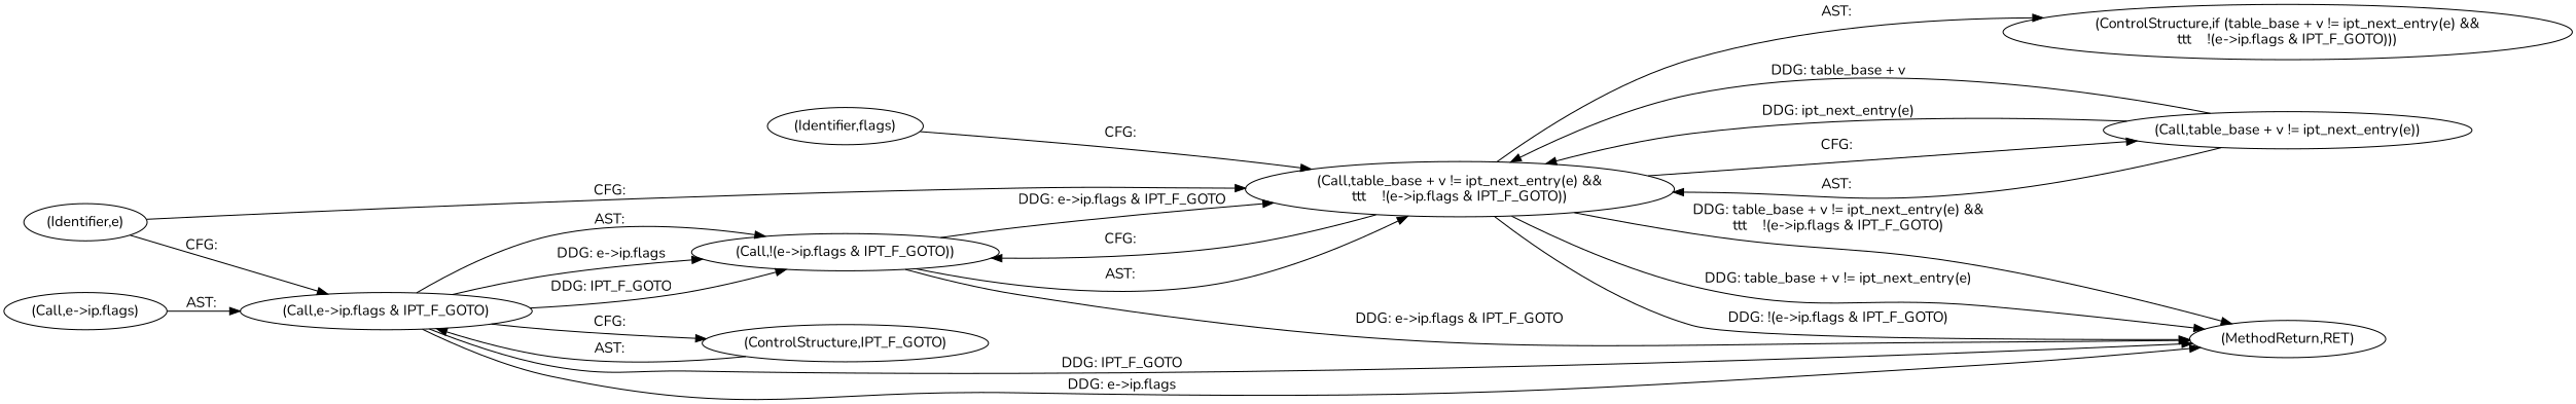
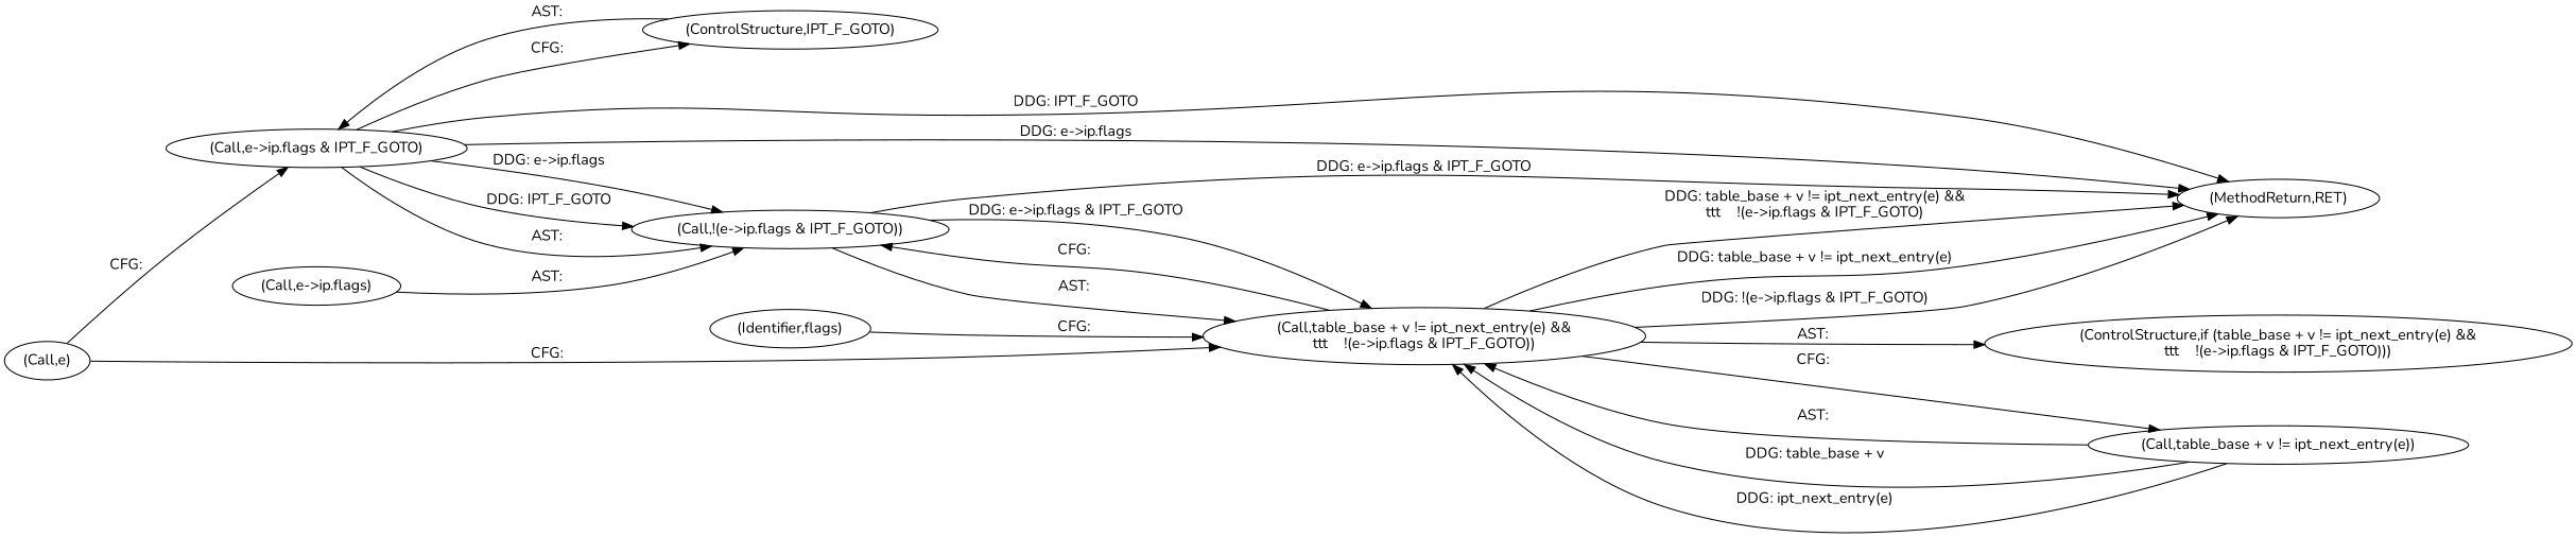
  digraph {
    fontname=Nunito
    rankdir=LR
    node [fontname=Nunito]
    edge [fontname=Nunito]
    n1 [label="(Call,e->ip.flags & IPT_F_GOTO)"]
    n2 [label="(Call,!(e->ip.flags & IPT_F_GOTO))"]
    n3 [label="(ControlStructure,IPT_F_GOTO)"]
    n4 [label="(MethodReturn,RET)"]
    n5 [label="(Call,table_base + v != ipt_next_entry(e) &&\n\t\t\t    !(e->ip.flags & IPT_F_GOTO))"]
    n6 [label="(Call,table_base + v != ipt_next_entry(e))"]
    n7 [label="(ControlStructure,if (table_base + v != ipt_next_entry(e) &&\n\t\t\t    !(e->ip.flags & IPT_F_GOTO)))"]
    n8 [label="(Identifier,flags)"]
    n9 [label="(Call,e->ip.flags)"]
-   n10 [label="(Identifier,e)"]
+   n10 [label="(Call,e)"]
    n1 -> n2 [label="AST: "]
    n1 -> n2 [label="DDG: e->ip.flags"]
    n1 -> n2 [label="DDG: IPT_F_GOTO"]
    n1 -> n3 [label="CFG: "]
    n1 -> n4 [label="DDG: IPT_F_GOTO"]
    n1 -> n4 [label="DDG: e->ip.flags"]
    n2 -> n4 [label="DDG: e->ip.flags & IPT_F_GOTO"]
    n2 -> n5 [label="AST: "]
    n2 -> n5 [label="DDG: e->ip.flags & IPT_F_GOTO"]
    n3 -> n1 [label="AST: "]
    n5 -> n2 [label="CFG: "]
    n5 -> n4 [label="DDG: table_base + v != ipt_next_entry(e) &&\n\t\t\t    !(e->ip.flags & IPT_F_GOTO)"]
    n5 -> n4 [label="DDG: table_base + v != ipt_next_entry(e)"]
    n5 -> n4 [label="DDG: !(e->ip.flags & IPT_F_GOTO)"]
    n5 -> n6 [label="CFG: "]
    n5 -> n7 [label="AST: "]
    n6 -> n5 [label="AST: "]
    n6 -> n5 [label="DDG: table_base + v"]
    n6 -> n5 [label="DDG: ipt_next_entry(e)"]
    n8 -> n5 [label="CFG: "]
-   n9 -> n1 [label="AST: "]
+   n9 -> n2 [label="AST: "]
    n10 -> n1 [label="CFG: "]
    n10 -> n5 [label="CFG: "]
  }
